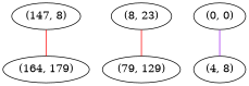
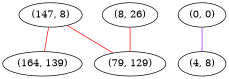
  graph {
    edge [color=red weight=1]
    "(147, 8)"
-   "(164, 179)"
+   "(164, 179)" [label="(164, 139)"]
    n3 [label="(79, 129)"]
    "(0, 0)"
    "(4, 8)"
-   "(8, 23)"
+   "(8, 23)" [label="(8, 26)"]
    "(147, 8)" -- "(164, 179)"
+   "(147, 8)" -- n3
    "(0, 0)" -- "(4, 8)" [color=purple weight=4]
    "(8, 23)" -- n3
  }
